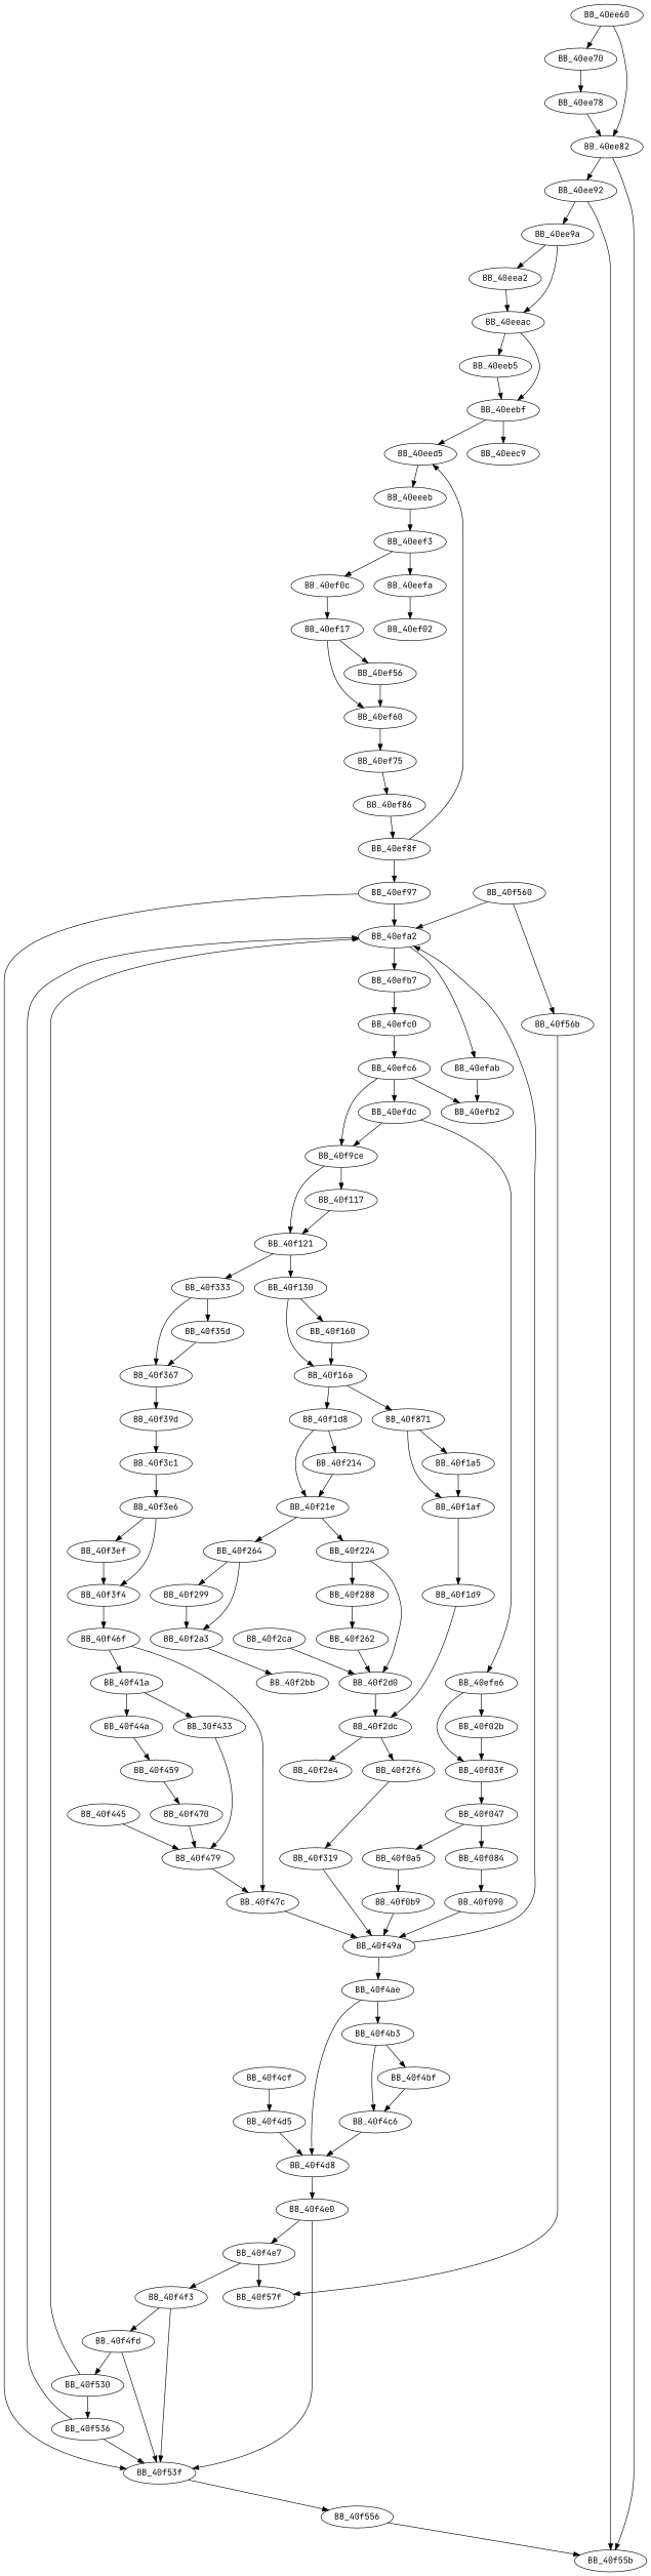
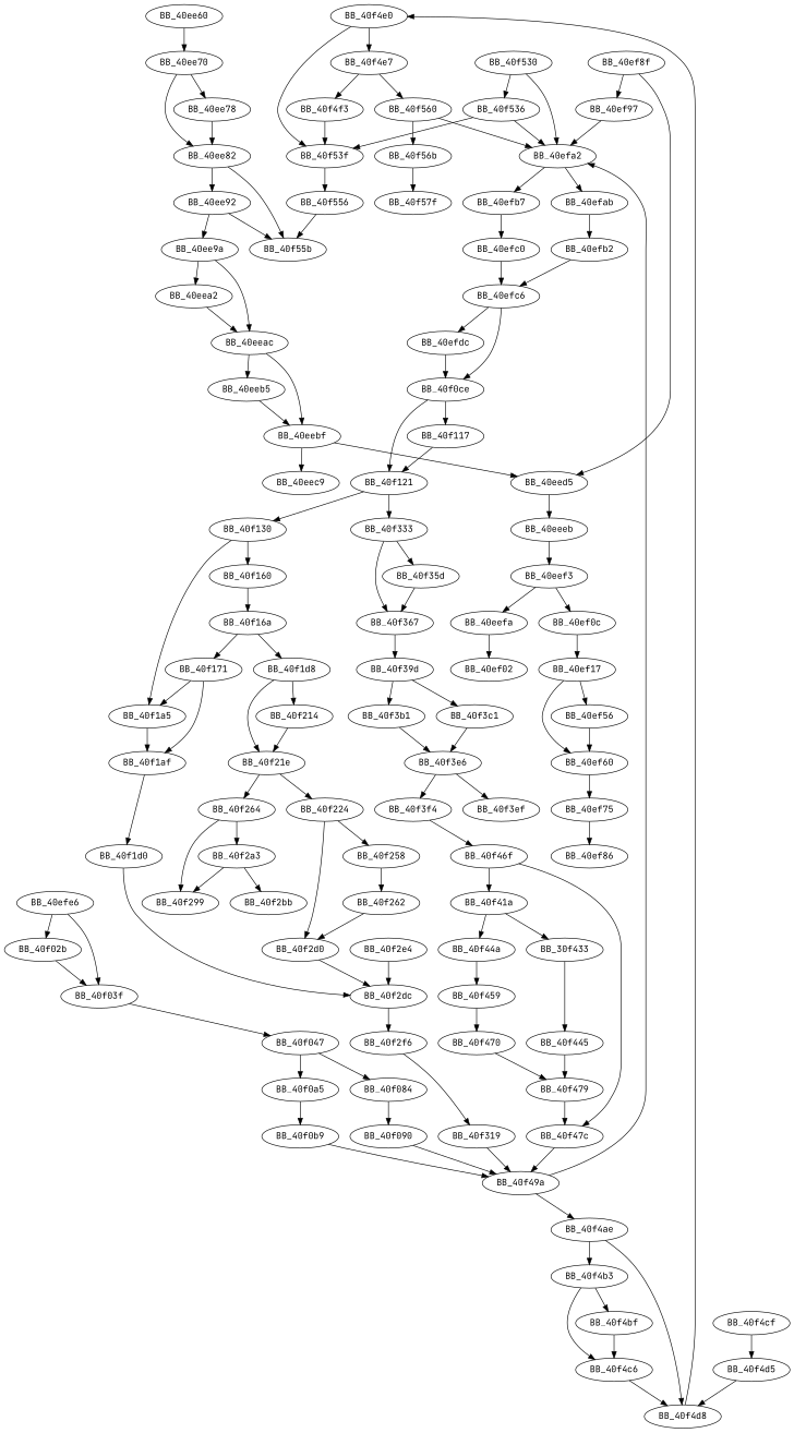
  digraph {
    fontname="JetBrains Mono"
    node [fontname="JetBrains Mono"]
    edge [fontname="JetBrains Mono"]
    BB_40ee60
    BB_40ee70
    BB_40ee82
    BB_40ee78
    BB_40ee92
    BB_40f55b
    BB_40ee9a
    BB_40eea2
    BB_40eeac
    BB_40eeb5
    BB_40eebf
    BB_40eec9
    BB_40eed5
    BB_40eeeb
    BB_40eef3
    BB_40ef8f
    BB_40ef97
    BB_40eefa
    BB_40ef0c
    BB_40efa2
    BB_40f53f
    BB_40ef02
    BB_40ef17
    BB_40ef56
    BB_40ef60
    BB_40ef75
    BB_40ef86
    BB_40efab
    BB_40efb7
    BB_40f556
    BB_40efb2
    BB_40efc0
    BB_40efc6
    BB_40efdc
-   BB_40f0ce [label=BB_40f9ce]
+   BB_40f0ce
    BB_40efe6
    BB_40f117
    BB_40f121
    BB_40f02b
    BB_40f03f
    BB_40f130
    BB_40f333
    BB_40f047
    BB_40f084
    BB_40f0a5
    BB_40f090
    BB_40f0b9
    BB_40f49a
    BB_40f4ae
    BB_40f4b3
    BB_40f4d8
    BB_40f160
    BB_40f16a
    BB_40f35d
    BB_40f367
-   BB_40f171 [label=BB_40f871]
+   BB_40f171
    BB_40f1d8
    BB_40f39d
    BB_40f1a5
    BB_40f1af
    BB_40f214
    BB_40f21e
-   BB_40f1d0 [label=BB_40f1d9]
+   BB_40f1d0
    BB_40f224
    BB_40f264
    BB_40f2dc
    BB_40f2e4
    BB_40f2f6
    BB_40f319
-   BB_40f258 [label=BB_40f288]
+   BB_40f258
    BB_40f2d0
    BB_40f299
    BB_40f2a3
    BB_40f262
    BB_40f2bb
-   BB_40f2ca
+   BB_40f3b1
    BB_40f3c1
    BB_40f3e6
    BB_40f3ef
    BB_40f3f4
    n82 [label=BB_40f46f]
    BB_40f41a
    BB_40f47c
    n85 [label=BB_30f433]
    BB_40f44a
    BB_40f445
    BB_40f459
    BB_40f479
    BB_40f470
    BB_40f4bf
    BB_40f4c6
    BB_40f4e0
    BB_40f4e7
    BB_40f4cf
    BB_40f4d5
    BB_40f4f3
    BB_40f560
-   BB_40f4fd
    BB_40f56b
    BB_40f530
    BB_40f57f
    BB_40f536
    BB_40ee60 -> BB_40ee70
-   BB_40ee60 -> BB_40ee82
+   BB_40ee70 -> BB_40ee82
    BB_40ee70 -> BB_40ee78
    BB_40ee82 -> BB_40ee92
    BB_40ee82 -> BB_40f55b
    BB_40ee78 -> BB_40ee82
    BB_40ee92 -> BB_40f55b
    BB_40ee92 -> BB_40ee9a
    BB_40ee9a -> BB_40eea2
    BB_40ee9a -> BB_40eeac
    BB_40eea2 -> BB_40eeac
    BB_40eeac -> BB_40eeb5
    BB_40eeac -> BB_40eebf
    BB_40eeb5 -> BB_40eebf
    BB_40eebf -> BB_40eec9
    BB_40eebf -> BB_40eed5
    BB_40eed5 -> BB_40eeeb
    BB_40eeeb -> BB_40eef3
    BB_40eef3 -> BB_40eefa
    BB_40eef3 -> BB_40ef0c
    BB_40ef8f -> BB_40eed5
    BB_40ef8f -> BB_40ef97
    BB_40ef97 -> BB_40efa2
-   BB_40ef97 -> BB_40f53f
    BB_40eefa -> BB_40ef02
    BB_40ef0c -> BB_40ef17
    BB_40efa2 -> BB_40efab
    BB_40efa2 -> BB_40efb7
    BB_40f53f -> BB_40f556
    BB_40ef17 -> BB_40ef56
    BB_40ef17 -> BB_40ef60
    BB_40ef56 -> BB_40ef60
    BB_40ef60 -> BB_40ef75
    BB_40ef75 -> BB_40ef86
-   BB_40ef86 -> BB_40ef8f
    BB_40efab -> BB_40efb2
    BB_40efb7 -> BB_40efc0
    BB_40f556 -> BB_40f55b
-   BB_40efc6 -> BB_40efb2
+   BB_40efb2 -> BB_40efc6
    BB_40efc0 -> BB_40efc6
    BB_40efc6 -> BB_40efdc
    BB_40efc6 -> BB_40f0ce
    BB_40efdc -> BB_40f0ce
-   BB_40efdc -> BB_40efe6
    BB_40f0ce -> BB_40f117
    BB_40f0ce -> BB_40f121
    BB_40efe6 -> BB_40f02b
    BB_40efe6 -> BB_40f03f
    BB_40f117 -> BB_40f121
    BB_40f121 -> BB_40f130
    BB_40f121 -> BB_40f333
    BB_40f02b -> BB_40f03f
    BB_40f03f -> BB_40f047
    BB_40f130 -> BB_40f160
-   BB_40f130 -> BB_40f16a
+   BB_40f130 -> BB_40f1a5
    BB_40f333 -> BB_40f35d
    BB_40f333 -> BB_40f367
    BB_40f047 -> BB_40f084
    BB_40f047 -> BB_40f0a5
    BB_40f084 -> BB_40f090
    BB_40f0a5 -> BB_40f0b9
    BB_40f090 -> BB_40f49a
    BB_40f0b9 -> BB_40f49a
    BB_40f49a -> BB_40efa2
    BB_40f49a -> BB_40f4ae
    BB_40f4ae -> BB_40f4b3
    BB_40f4ae -> BB_40f4d8
    BB_40f4b3 -> BB_40f4bf
    BB_40f4b3 -> BB_40f4c6
    BB_40f4d8 -> BB_40f4e0
    BB_40f160 -> BB_40f16a
    BB_40f16a -> BB_40f171
    BB_40f16a -> BB_40f1d8
    BB_40f35d -> BB_40f367
    BB_40f367 -> BB_40f39d
    BB_40f171 -> BB_40f1a5
    BB_40f171 -> BB_40f1af
    BB_40f1d8 -> BB_40f214
    BB_40f1d8 -> BB_40f21e
+   BB_40f39d -> BB_40f3b1
    BB_40f39d -> BB_40f3c1
    BB_40f1a5 -> BB_40f1af
    BB_40f1af -> BB_40f1d0
    BB_40f214 -> BB_40f21e
    BB_40f21e -> BB_40f224
    BB_40f21e -> BB_40f264
    BB_40f1d0 -> BB_40f2dc
    BB_40f224 -> BB_40f258
    BB_40f224 -> BB_40f2d0
    BB_40f264 -> BB_40f299
    BB_40f264 -> BB_40f2a3
-   BB_40f2dc -> BB_40f2e4
+   BB_40f2e4 -> BB_40f2dc
    BB_40f2dc -> BB_40f2f6
    BB_40f2f6 -> BB_40f319
    BB_40f319 -> BB_40f49a
    BB_40f258 -> BB_40f262
    BB_40f2d0 -> BB_40f2dc
-   BB_40f299 -> BB_40f2a3
+   BB_40f2a3 -> BB_40f299
    BB_40f2a3 -> BB_40f2bb
    BB_40f262 -> BB_40f2d0
-   BB_40f2ca -> BB_40f2d0
+   BB_40f3b1 -> BB_40f3e6
    BB_40f3c1 -> BB_40f3e6
    BB_40f3e6 -> BB_40f3ef
    BB_40f3e6 -> BB_40f3f4
-   BB_40f3ef -> BB_40f3f4
    BB_40f3f4 -> n82
    n82 -> BB_40f41a
    n82 -> BB_40f47c
    BB_40f41a -> n85
    BB_40f41a -> BB_40f44a
    BB_40f47c -> BB_40f49a
-   n85 -> BB_40f479
+   n85 -> BB_40f445
    BB_40f44a -> BB_40f459
    BB_40f445 -> BB_40f479
    BB_40f459 -> BB_40f470
    BB_40f479 -> BB_40f47c
    BB_40f470 -> BB_40f479
    BB_40f4bf -> BB_40f4c6
    BB_40f4c6 -> BB_40f4d8
    BB_40f4e0 -> BB_40f53f
    BB_40f4e0 -> BB_40f4e7
    BB_40f4e7 -> BB_40f4f3
-   BB_40f4e7 -> BB_40f57f
+   BB_40f4e7 -> BB_40f560
    BB_40f4cf -> BB_40f4d5
    BB_40f4d5 -> BB_40f4d8
    BB_40f4f3 -> BB_40f53f
-   BB_40f4f3 -> BB_40f4fd
    BB_40f560 -> BB_40efa2
    BB_40f560 -> BB_40f56b
-   BB_40f4fd -> BB_40f53f
-   BB_40f4fd -> BB_40f530
    BB_40f56b -> BB_40f57f
    BB_40f530 -> BB_40efa2
    BB_40f530 -> BB_40f536
    BB_40f536 -> BB_40efa2
    BB_40f536 -> BB_40f53f
  }
